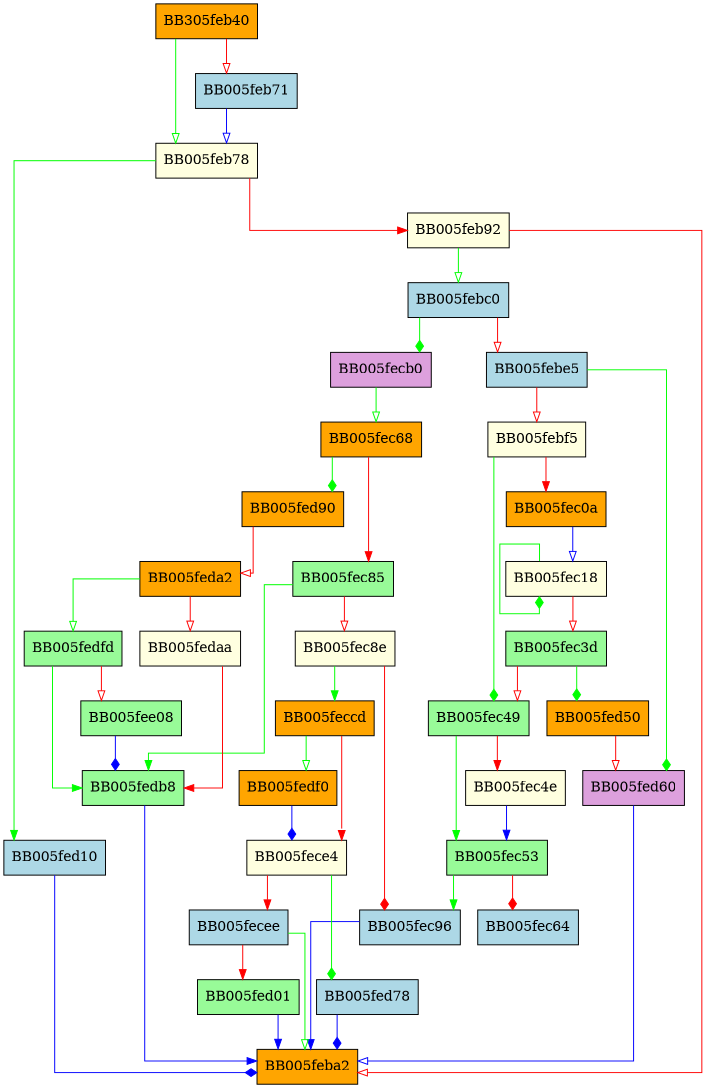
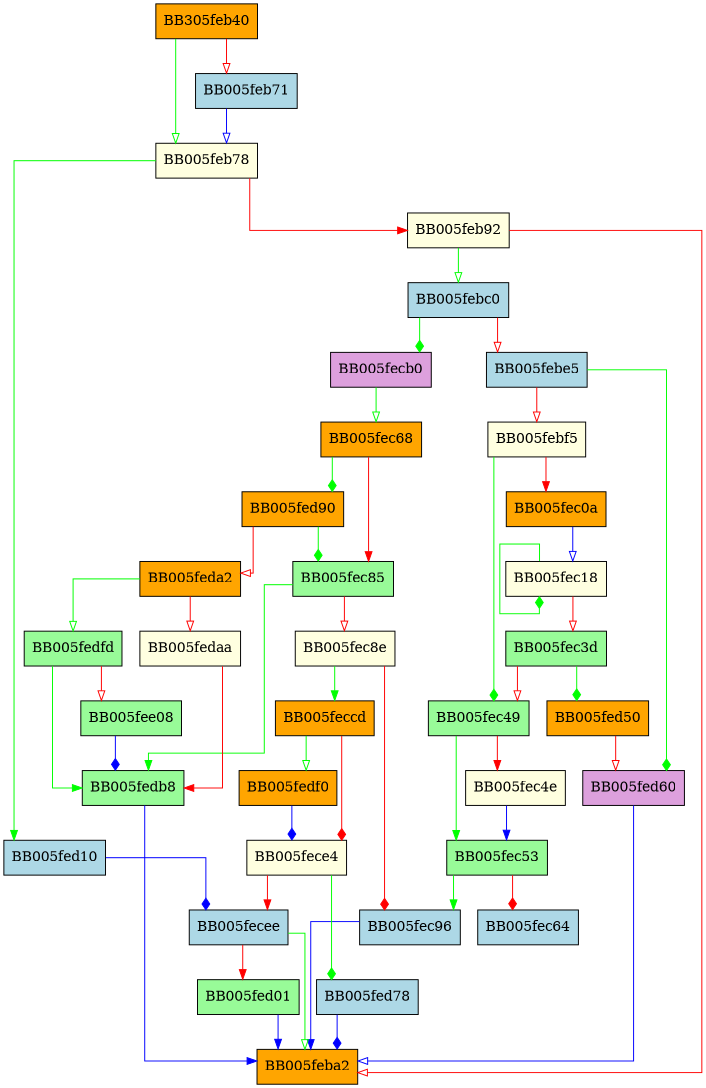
  digraph {
    splines=ortho
    node [fillcolor=orange shape=box style=filled]
    edge [arrowhead=onormal color=red]
    n1 [label=BB305feb40]
    BB005feb78 [fillcolor=lightyellow]
    BB005feb71 [fillcolor=lightblue]
    BB005fed10 [fillcolor=lightblue]
    BB005feb92 [fillcolor=lightyellow]
    BB005feba2
    BB005febc0 [fillcolor=lightblue]
    BB005fecb0 [fillcolor=plum]
    BB005febe5 [fillcolor=lightblue]
    BB005fec68
    BB005fed60 [fillcolor=plum]
    BB005febf5 [fillcolor=lightyellow]
    BB005fed90
    BB005fec85 [fillcolor=palegreen]
    BB005fec49 [fillcolor=palegreen]
    BB005fec0a
    BB005fec53 [fillcolor=palegreen]
    BB005fec4e [fillcolor=lightyellow]
    BB005fec18 [fillcolor=lightyellow]
    BB005fec96 [fillcolor=lightblue]
    BB005fec64 [fillcolor=lightblue]
    BB005fec3d [fillcolor=palegreen]
    BB005fed50
    BB005feda2
    BB005fedb8 [fillcolor=palegreen]
    BB005fec8e [fillcolor=lightyellow]
    BB005fedfd [fillcolor=palegreen]
    BB005fedaa [fillcolor=lightyellow]
    BB005feccd
    BB005fedf0
    BB005fece4 [fillcolor=lightyellow]
    BB005fed78 [fillcolor=lightblue]
    BB005fecee [fillcolor=lightblue]
    BB005fed01 [fillcolor=palegreen]
    BB005fee08 [fillcolor=palegreen]
    n1 -> BB005feb78 [color=green]
    n1 -> BB005feb71
    BB005feb78 -> BB005fed10 [arrowhead=normal color=green]
    BB005feb78 -> BB005feb92 [arrowhead=normal]
    BB005feb71 -> BB005feb78 [color=blue]
-   BB005fed10 -> BB005feba2 [arrowhead=diamond color=blue]
+   BB005fed10 -> BB005fecee [arrowhead=diamond color=blue]
    BB005feb92 -> BB005feba2
    BB005feb92 -> BB005febc0 [color=green]
    BB005febc0 -> BB005fecb0 [arrowhead=diamond color=green]
    BB005febc0 -> BB005febe5
    BB005fecb0 -> BB005fec68 [color=green]
    BB005febe5 -> BB005fed60 [arrowhead=diamond color=green]
    BB005febe5 -> BB005febf5
    BB005fec68 -> BB005fed90 [arrowhead=diamond color=green]
    BB005fec68 -> BB005fec85 [arrowhead=normal]
    BB005fed60 -> BB005feba2 [color=blue]
    BB005febf5 -> BB005fec49 [arrowhead=diamond color=green]
    BB005febf5 -> BB005fec0a [arrowhead=normal]
+   BB005fed90 -> BB005fec85 [arrowhead=diamond color=green]
    BB005fed90 -> BB005feda2
    BB005fec85 -> BB005fedb8 [arrowhead=normal color=green]
    BB005fec85 -> BB005fec8e
    BB005fec49 -> BB005fec53 [arrowhead=normal color=green]
    BB005fec49 -> BB005fec4e [arrowhead=normal]
    BB005fec0a -> BB005fec18 [color=blue]
    BB005fec53 -> BB005fec96 [arrowhead=normal color=green]
    BB005fec53 -> BB005fec64 [arrowhead=diamond]
    BB005fec4e -> BB005fec53 [arrowhead=normal color=blue]
    BB005fec18 -> BB005fec18 [arrowhead=diamond color=green]
    BB005fec18 -> BB005fec3d
    BB005fec96 -> BB005feba2 [arrowhead=normal color=blue]
    BB005fec3d -> BB005fec49
    BB005fec3d -> BB005fed50 [arrowhead=diamond color=green]
    BB005fed50 -> BB005fed60
    BB005feda2 -> BB005fedfd [color=green]
    BB005feda2 -> BB005fedaa
    BB005fedb8 -> BB005feba2 [arrowhead=normal color=blue]
    BB005fec8e -> BB005fec96 [arrowhead=diamond]
    BB005fec8e -> BB005feccd [arrowhead=normal color=green]
    BB005fedfd -> BB005fedb8 [arrowhead=normal color=green]
    BB005fedfd -> BB005fee08
    BB005fedaa -> BB005fedb8 [arrowhead=normal]
    BB005feccd -> BB005fedf0 [color=green]
-   BB005feccd -> BB005fece4 [arrowhead=normal]
+   BB005feccd -> BB005fece4 [arrowhead=diamond]
    BB005fedf0 -> BB005fece4 [arrowhead=diamond color=blue]
    BB005fece4 -> BB005fed78 [arrowhead=diamond color=green]
    BB005fece4 -> BB005fecee [arrowhead=normal]
    BB005fed78 -> BB005feba2 [arrowhead=diamond color=blue]
    BB005fecee -> BB005feba2 [color=green]
    BB005fecee -> BB005fed01 [arrowhead=normal]
    BB005fed01 -> BB005feba2 [arrowhead=normal color=blue]
    BB005fee08 -> BB005fedb8 [arrowhead=diamond color=blue]
  }
